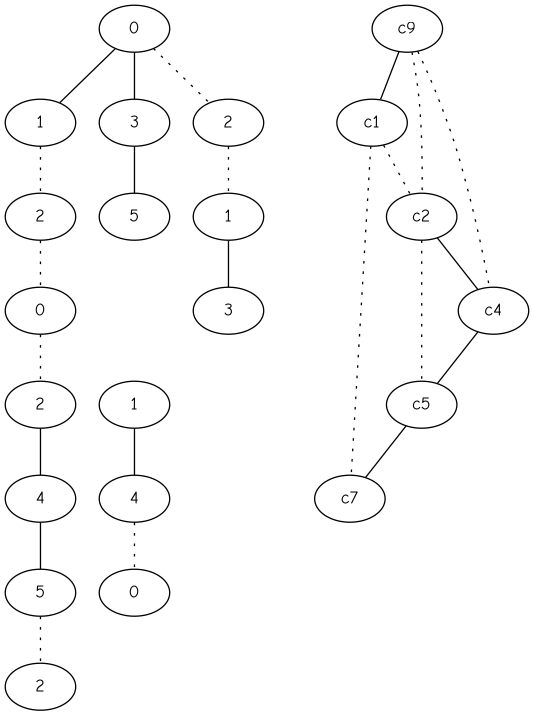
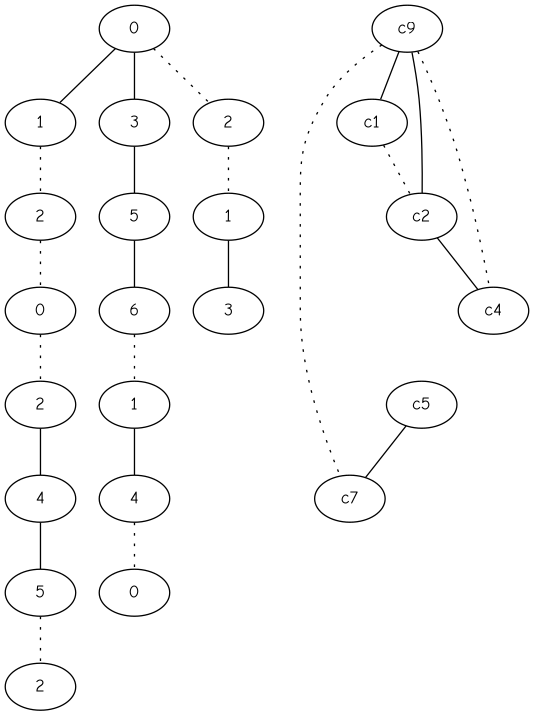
  graph {
    fontname="Comic Neue"
    node [fontname="Comic Neue"]
    edge [fontname="Comic Neue" style=dotted]
    n1 [label=0]
    n2 [label=1]
    n3 [label=3]
    n4 [label=2]
    n5 [label=2]
    n6 [label=5]
    n7 [label=1]
    n8 [label=0]
    n9 [label=2]
    n10 [label=4]
    n11 [label=5]
    n12 [label=2]
+   n13 [label=6]
    n14 [label=1]
    n15 [label=4]
    n16 [label=0]
    n17 [label=3]
    n18 [label=c9]
    c1
    c2
    c4
    n22 [label=c7]
    c5
    n1 -- n2 [style=""]
    n1 -- n3 [style=""]
    n1 -- n4
    n2 -- n5
    n3 -- n6 [style=""]
    n4 -- n7
    n5 -- n8
+   n6 -- n13 [style=""]
    n7 -- n17 [style=""]
    n8 -- n9
    n9 -- n10 [style=""]
    n10 -- n11 [style=""]
    n11 -- n12
+   n13 -- n14
    n14 -- n15 [style=""]
    n15 -- n16
    n18 -- c1 [style=""]
-   n18 -- c2
+   n18 -- c2 [style=solid]
    n18 -- c4
    c1 -- c2
-   c1 -- n22
+   n18 -- n22
    c2 -- c4 [style=""]
-   c2 -- c5
-   c4 -- c5 [style=""]
    c5 -- n22 [style=""]
  }
